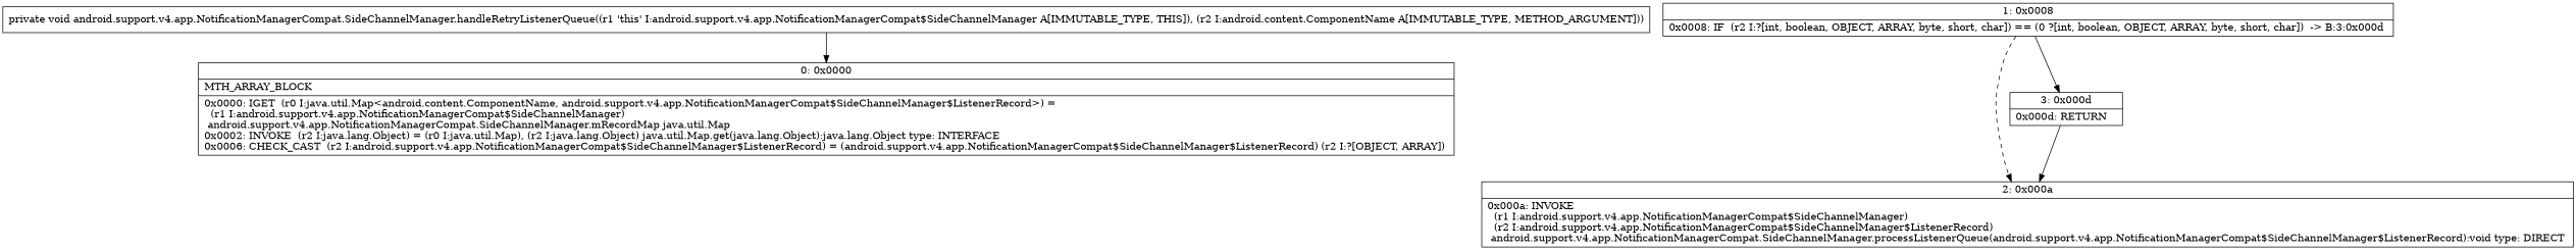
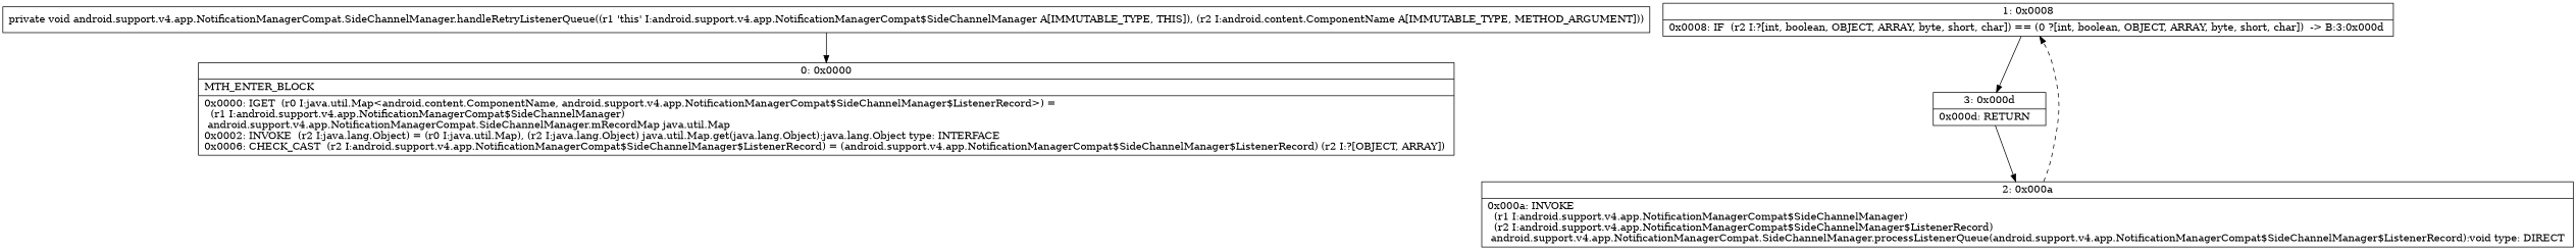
  digraph {
    fontname="DejaVu Serif"
    node [fontname="DejaVu Serif" shape=record]
    edge [fontname="DejaVu Serif"]
-   n1 [label="{0\:\ 0x0000|MTH_ARRAY_BLOCK\l|0x0000: IGET  (r0 I:java.util.Map\<android.content.ComponentName, android.support.v4.app.NotificationManagerCompat$SideChannelManager$ListenerRecord\>) = \l  (r1 I:android.support.v4.app.NotificationManagerCompat$SideChannelManager)\l android.support.v4.app.NotificationManagerCompat.SideChannelManager.mRecordMap java.util.Map \l0x0002: INVOKE  (r2 I:java.lang.Object) = (r0 I:java.util.Map), (r2 I:java.lang.Object) java.util.Map.get(java.lang.Object):java.lang.Object type: INTERFACE \l0x0006: CHECK_CAST  (r2 I:android.support.v4.app.NotificationManagerCompat$SideChannelManager$ListenerRecord) = (android.support.v4.app.NotificationManagerCompat$SideChannelManager$ListenerRecord) (r2 I:?[OBJECT, ARRAY]) \l}"]
+   n1 [label="{0\:\ 0x0000|MTH_ENTER_BLOCK\l|0x0000: IGET  (r0 I:java.util.Map\<android.content.ComponentName, android.support.v4.app.NotificationManagerCompat$SideChannelManager$ListenerRecord\>) = \l  (r1 I:android.support.v4.app.NotificationManagerCompat$SideChannelManager)\l android.support.v4.app.NotificationManagerCompat.SideChannelManager.mRecordMap java.util.Map \l0x0002: INVOKE  (r2 I:java.lang.Object) = (r0 I:java.util.Map), (r2 I:java.lang.Object) java.util.Map.get(java.lang.Object):java.lang.Object type: INTERFACE \l0x0006: CHECK_CAST  (r2 I:android.support.v4.app.NotificationManagerCompat$SideChannelManager$ListenerRecord) = (android.support.v4.app.NotificationManagerCompat$SideChannelManager$ListenerRecord) (r2 I:?[OBJECT, ARRAY]) \l}"]
    n2 [label="{1\:\ 0x0008|0x0008: IF  (r2 I:?[int, boolean, OBJECT, ARRAY, byte, short, char]) == (0 ?[int, boolean, OBJECT, ARRAY, byte, short, char])  \-\> B:3:0x000d \l}"]
    n3 [label="{2\:\ 0x000a|0x000a: INVOKE  \l  (r1 I:android.support.v4.app.NotificationManagerCompat$SideChannelManager)\l  (r2 I:android.support.v4.app.NotificationManagerCompat$SideChannelManager$ListenerRecord)\l android.support.v4.app.NotificationManagerCompat.SideChannelManager.processListenerQueue(android.support.v4.app.NotificationManagerCompat$SideChannelManager$ListenerRecord):void type: DIRECT \l}"]
    n4 [label="{3\:\ 0x000d|0x000d: RETURN   \l}"]
    n5 [label="{private void android.support.v4.app.NotificationManagerCompat.SideChannelManager.handleRetryListenerQueue((r1 'this' I:android.support.v4.app.NotificationManagerCompat$SideChannelManager A[IMMUTABLE_TYPE, THIS]), (r2 I:android.content.ComponentName A[IMMUTABLE_TYPE, METHOD_ARGUMENT])) }"]
-   n2 -> n3 [style=dashed]
+   n3 -> n2 [style=dashed]
    n2 -> n4
    n4 -> n3
    n5 -> n1
  }
